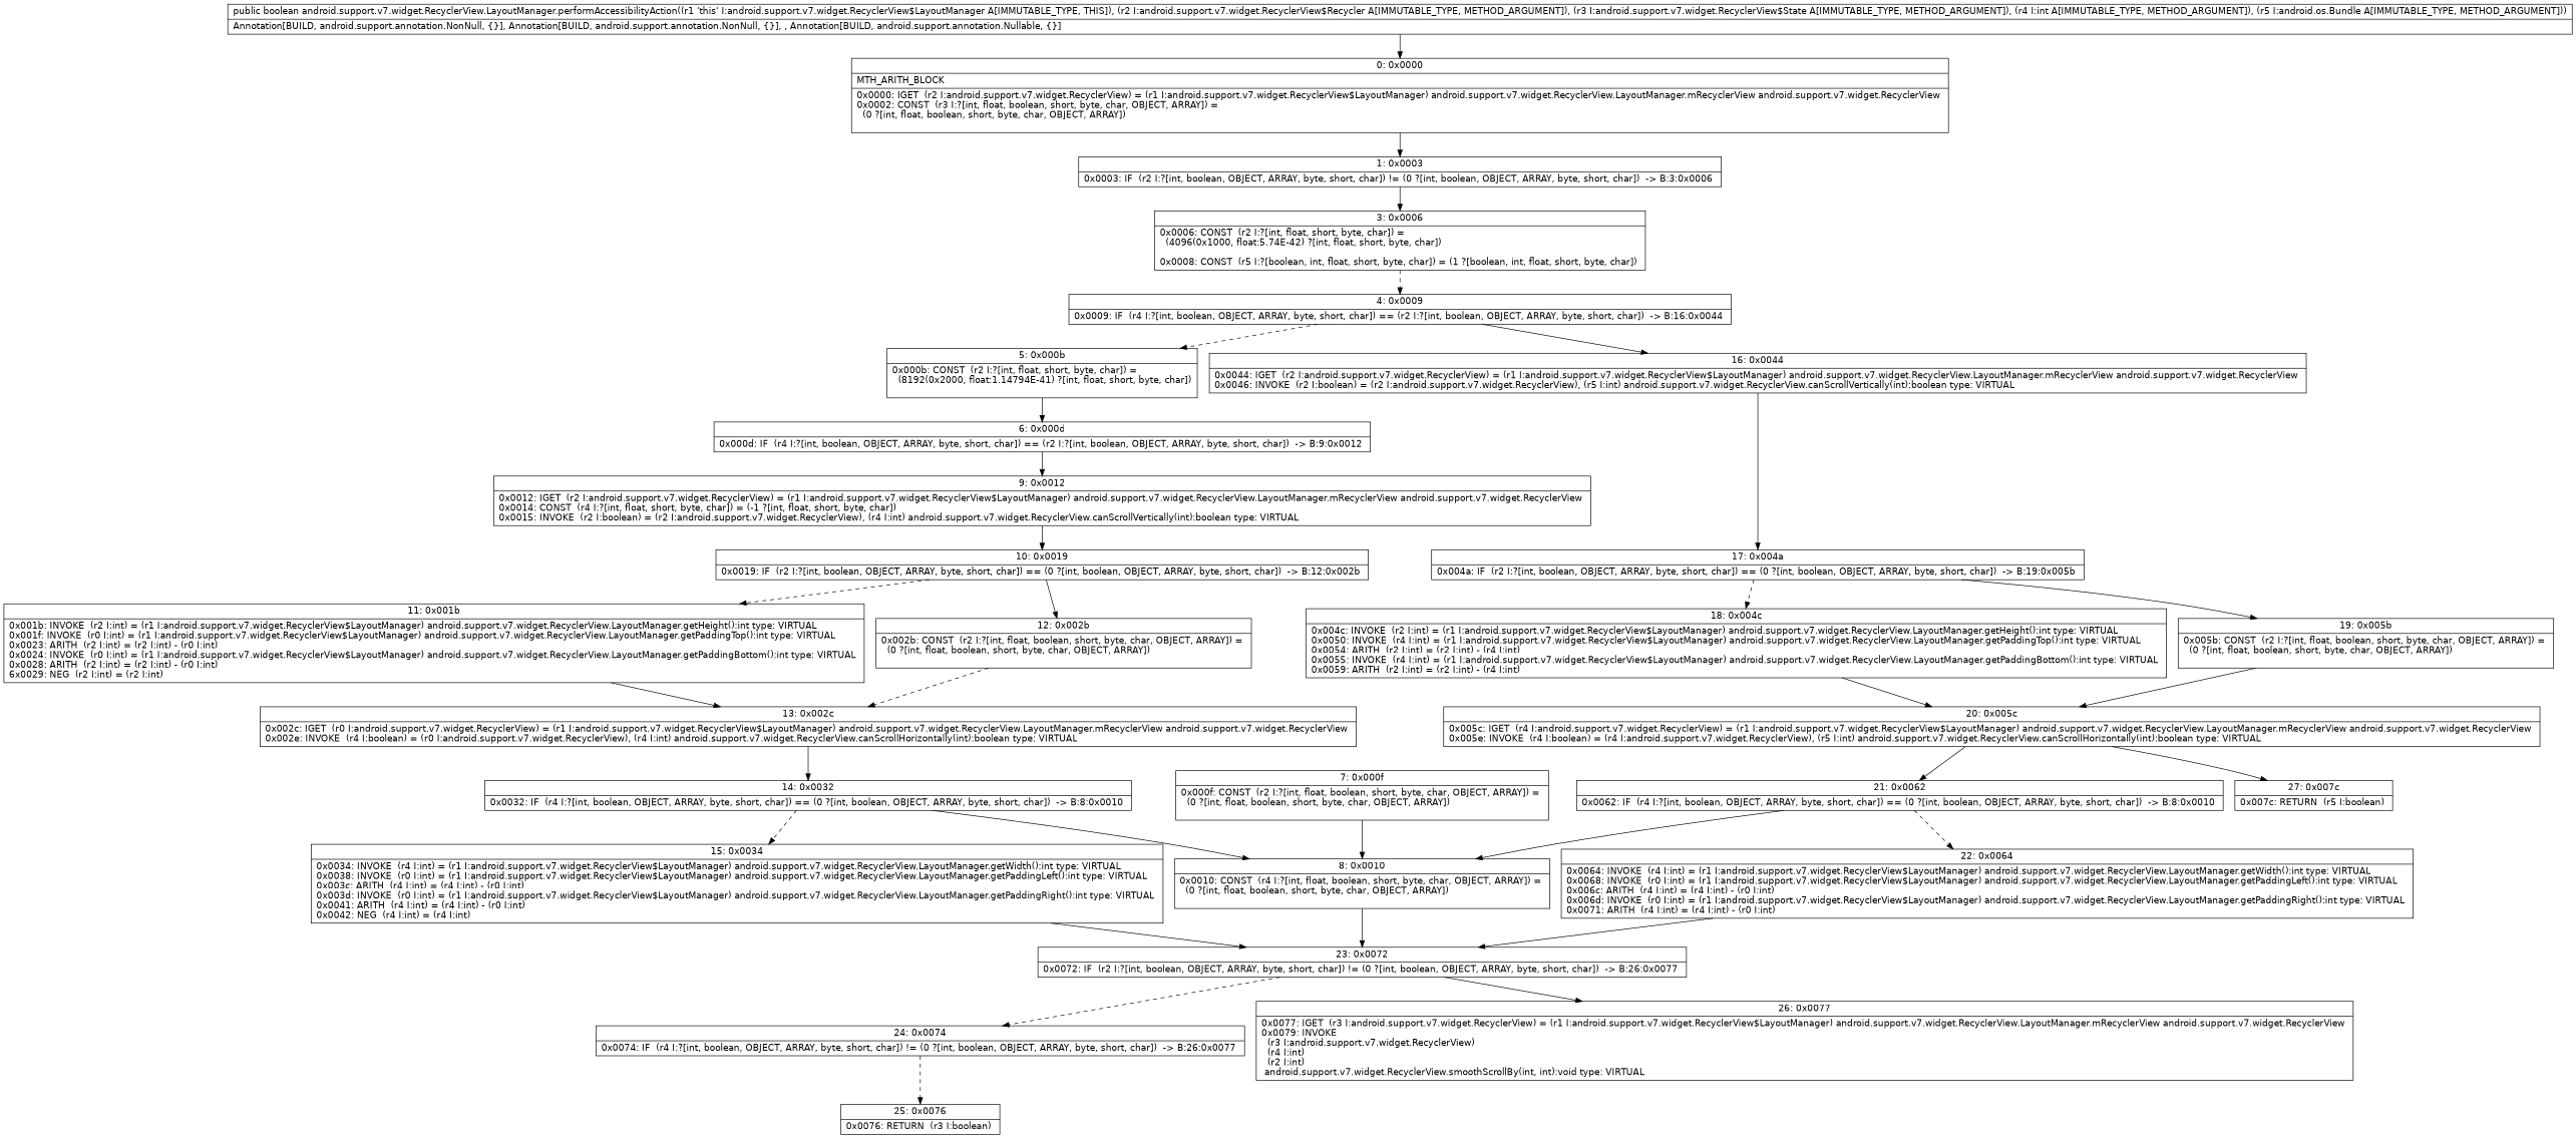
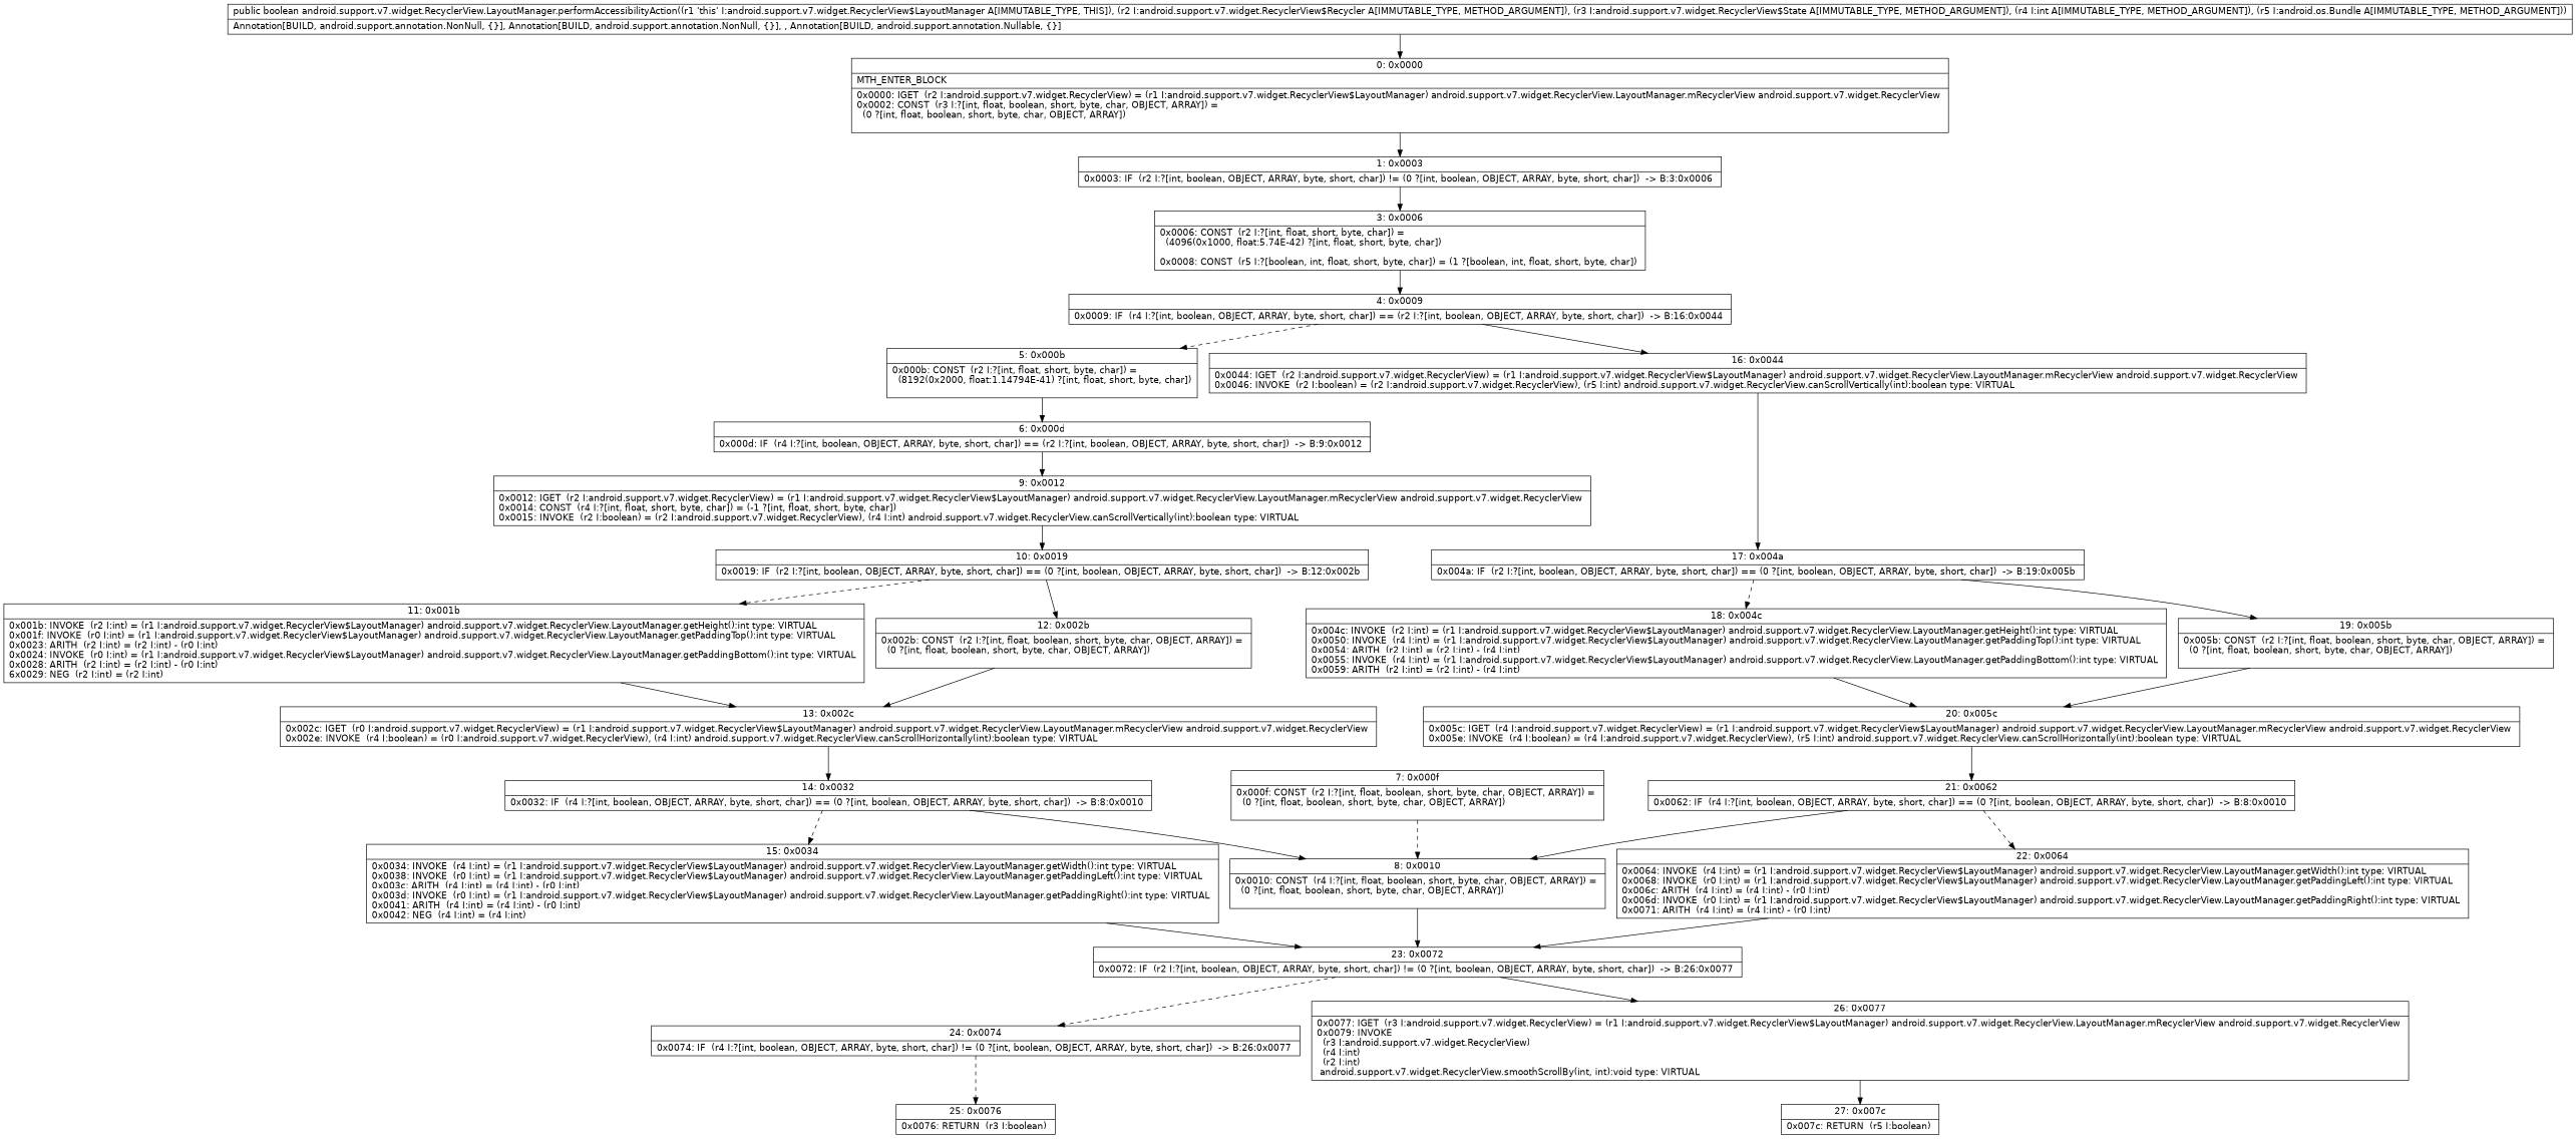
  digraph {
    fontname="DejaVu Sans"
    node [fontname="DejaVu Sans" shape=record]
    edge [fontname="DejaVu Sans"]
-   n1 [label="{0\:\ 0x0000|MTH_ARITH_BLOCK\l|0x0000: IGET  (r2 I:android.support.v7.widget.RecyclerView) = (r1 I:android.support.v7.widget.RecyclerView$LayoutManager) android.support.v7.widget.RecyclerView.LayoutManager.mRecyclerView android.support.v7.widget.RecyclerView \l0x0002: CONST  (r3 I:?[int, float, boolean, short, byte, char, OBJECT, ARRAY]) = \l  (0 ?[int, float, boolean, short, byte, char, OBJECT, ARRAY])\l \l}"]
+   n1 [label="{0\:\ 0x0000|MTH_ENTER_BLOCK\l|0x0000: IGET  (r2 I:android.support.v7.widget.RecyclerView) = (r1 I:android.support.v7.widget.RecyclerView$LayoutManager) android.support.v7.widget.RecyclerView.LayoutManager.mRecyclerView android.support.v7.widget.RecyclerView \l0x0002: CONST  (r3 I:?[int, float, boolean, short, byte, char, OBJECT, ARRAY]) = \l  (0 ?[int, float, boolean, short, byte, char, OBJECT, ARRAY])\l \l}"]
    n2 [label="{1\:\ 0x0003|0x0003: IF  (r2 I:?[int, boolean, OBJECT, ARRAY, byte, short, char]) != (0 ?[int, boolean, OBJECT, ARRAY, byte, short, char])  \-\> B:3:0x0006 \l}"]
    n3 [label="{3\:\ 0x0006|0x0006: CONST  (r2 I:?[int, float, short, byte, char]) = \l  (4096(0x1000, float:5.74E\-42) ?[int, float, short, byte, char])\l \l0x0008: CONST  (r5 I:?[boolean, int, float, short, byte, char]) = (1 ?[boolean, int, float, short, byte, char]) \l}"]
    n4 [label="{4\:\ 0x0009|0x0009: IF  (r4 I:?[int, boolean, OBJECT, ARRAY, byte, short, char]) == (r2 I:?[int, boolean, OBJECT, ARRAY, byte, short, char])  \-\> B:16:0x0044 \l}"]
    n5 [label="{5\:\ 0x000b|0x000b: CONST  (r2 I:?[int, float, short, byte, char]) = \l  (8192(0x2000, float:1.14794E\-41) ?[int, float, short, byte, char])\l \l}"]
    n6 [label="{16\:\ 0x0044|0x0044: IGET  (r2 I:android.support.v7.widget.RecyclerView) = (r1 I:android.support.v7.widget.RecyclerView$LayoutManager) android.support.v7.widget.RecyclerView.LayoutManager.mRecyclerView android.support.v7.widget.RecyclerView \l0x0046: INVOKE  (r2 I:boolean) = (r2 I:android.support.v7.widget.RecyclerView), (r5 I:int) android.support.v7.widget.RecyclerView.canScrollVertically(int):boolean type: VIRTUAL \l}"]
    n7 [label="{6\:\ 0x000d|0x000d: IF  (r4 I:?[int, boolean, OBJECT, ARRAY, byte, short, char]) == (r2 I:?[int, boolean, OBJECT, ARRAY, byte, short, char])  \-\> B:9:0x0012 \l}"]
    n8 [label="{17\:\ 0x004a|0x004a: IF  (r2 I:?[int, boolean, OBJECT, ARRAY, byte, short, char]) == (0 ?[int, boolean, OBJECT, ARRAY, byte, short, char])  \-\> B:19:0x005b \l}"]
    n9 [label="{9\:\ 0x0012|0x0012: IGET  (r2 I:android.support.v7.widget.RecyclerView) = (r1 I:android.support.v7.widget.RecyclerView$LayoutManager) android.support.v7.widget.RecyclerView.LayoutManager.mRecyclerView android.support.v7.widget.RecyclerView \l0x0014: CONST  (r4 I:?[int, float, short, byte, char]) = (\-1 ?[int, float, short, byte, char]) \l0x0015: INVOKE  (r2 I:boolean) = (r2 I:android.support.v7.widget.RecyclerView), (r4 I:int) android.support.v7.widget.RecyclerView.canScrollVertically(int):boolean type: VIRTUAL \l}"]
    n10 [label="{7\:\ 0x000f|0x000f: CONST  (r2 I:?[int, float, boolean, short, byte, char, OBJECT, ARRAY]) = \l  (0 ?[int, float, boolean, short, byte, char, OBJECT, ARRAY])\l \l}"]
    n11 [label="{8\:\ 0x0010|0x0010: CONST  (r4 I:?[int, float, boolean, short, byte, char, OBJECT, ARRAY]) = \l  (0 ?[int, float, boolean, short, byte, char, OBJECT, ARRAY])\l \l}"]
    n12 [label="{10\:\ 0x0019|0x0019: IF  (r2 I:?[int, boolean, OBJECT, ARRAY, byte, short, char]) == (0 ?[int, boolean, OBJECT, ARRAY, byte, short, char])  \-\> B:12:0x002b \l}"]
    n13 [label="{23\:\ 0x0072|0x0072: IF  (r2 I:?[int, boolean, OBJECT, ARRAY, byte, short, char]) != (0 ?[int, boolean, OBJECT, ARRAY, byte, short, char])  \-\> B:26:0x0077 \l}"]
    n14 [label="{24\:\ 0x0074|0x0074: IF  (r4 I:?[int, boolean, OBJECT, ARRAY, byte, short, char]) != (0 ?[int, boolean, OBJECT, ARRAY, byte, short, char])  \-\> B:26:0x0077 \l}"]
    n15 [label="{26\:\ 0x0077|0x0077: IGET  (r3 I:android.support.v7.widget.RecyclerView) = (r1 I:android.support.v7.widget.RecyclerView$LayoutManager) android.support.v7.widget.RecyclerView.LayoutManager.mRecyclerView android.support.v7.widget.RecyclerView \l0x0079: INVOKE  \l  (r3 I:android.support.v7.widget.RecyclerView)\l  (r4 I:int)\l  (r2 I:int)\l android.support.v7.widget.RecyclerView.smoothScrollBy(int, int):void type: VIRTUAL \l}"]
    n16 [label="{11\:\ 0x001b|0x001b: INVOKE  (r2 I:int) = (r1 I:android.support.v7.widget.RecyclerView$LayoutManager) android.support.v7.widget.RecyclerView.LayoutManager.getHeight():int type: VIRTUAL \l0x001f: INVOKE  (r0 I:int) = (r1 I:android.support.v7.widget.RecyclerView$LayoutManager) android.support.v7.widget.RecyclerView.LayoutManager.getPaddingTop():int type: VIRTUAL \l0x0023: ARITH  (r2 I:int) = (r2 I:int) \- (r0 I:int) \l0x0024: INVOKE  (r0 I:int) = (r1 I:android.support.v7.widget.RecyclerView$LayoutManager) android.support.v7.widget.RecyclerView.LayoutManager.getPaddingBottom():int type: VIRTUAL \l0x0028: ARITH  (r2 I:int) = (r2 I:int) \- (r0 I:int) \l6x0029: NEG  (r2 I:int) = (r2 I:int) \l}"]
    n17 [label="{12\:\ 0x002b|0x002b: CONST  (r2 I:?[int, float, boolean, short, byte, char, OBJECT, ARRAY]) = \l  (0 ?[int, float, boolean, short, byte, char, OBJECT, ARRAY])\l \l}"]
    n18 [label="{13\:\ 0x002c|0x002c: IGET  (r0 I:android.support.v7.widget.RecyclerView) = (r1 I:android.support.v7.widget.RecyclerView$LayoutManager) android.support.v7.widget.RecyclerView.LayoutManager.mRecyclerView android.support.v7.widget.RecyclerView \l0x002e: INVOKE  (r4 I:boolean) = (r0 I:android.support.v7.widget.RecyclerView), (r4 I:int) android.support.v7.widget.RecyclerView.canScrollHorizontally(int):boolean type: VIRTUAL \l}"]
    n19 [label="{14\:\ 0x0032|0x0032: IF  (r4 I:?[int, boolean, OBJECT, ARRAY, byte, short, char]) == (0 ?[int, boolean, OBJECT, ARRAY, byte, short, char])  \-\> B:8:0x0010 \l}"]
    n20 [label="{15\:\ 0x0034|0x0034: INVOKE  (r4 I:int) = (r1 I:android.support.v7.widget.RecyclerView$LayoutManager) android.support.v7.widget.RecyclerView.LayoutManager.getWidth():int type: VIRTUAL \l0x0038: INVOKE  (r0 I:int) = (r1 I:android.support.v7.widget.RecyclerView$LayoutManager) android.support.v7.widget.RecyclerView.LayoutManager.getPaddingLeft():int type: VIRTUAL \l0x003c: ARITH  (r4 I:int) = (r4 I:int) \- (r0 I:int) \l0x003d: INVOKE  (r0 I:int) = (r1 I:android.support.v7.widget.RecyclerView$LayoutManager) android.support.v7.widget.RecyclerView.LayoutManager.getPaddingRight():int type: VIRTUAL \l0x0041: ARITH  (r4 I:int) = (r4 I:int) \- (r0 I:int) \l0x0042: NEG  (r4 I:int) = (r4 I:int) \l}"]
    n21 [label="{18\:\ 0x004c|0x004c: INVOKE  (r2 I:int) = (r1 I:android.support.v7.widget.RecyclerView$LayoutManager) android.support.v7.widget.RecyclerView.LayoutManager.getHeight():int type: VIRTUAL \l0x0050: INVOKE  (r4 I:int) = (r1 I:android.support.v7.widget.RecyclerView$LayoutManager) android.support.v7.widget.RecyclerView.LayoutManager.getPaddingTop():int type: VIRTUAL \l0x0054: ARITH  (r2 I:int) = (r2 I:int) \- (r4 I:int) \l0x0055: INVOKE  (r4 I:int) = (r1 I:android.support.v7.widget.RecyclerView$LayoutManager) android.support.v7.widget.RecyclerView.LayoutManager.getPaddingBottom():int type: VIRTUAL \l0x0059: ARITH  (r2 I:int) = (r2 I:int) \- (r4 I:int) \l}"]
    n22 [label="{19\:\ 0x005b|0x005b: CONST  (r2 I:?[int, float, boolean, short, byte, char, OBJECT, ARRAY]) = \l  (0 ?[int, float, boolean, short, byte, char, OBJECT, ARRAY])\l \l}"]
    n23 [label="{20\:\ 0x005c|0x005c: IGET  (r4 I:android.support.v7.widget.RecyclerView) = (r1 I:android.support.v7.widget.RecyclerView$LayoutManager) android.support.v7.widget.RecyclerView.LayoutManager.mRecyclerView android.support.v7.widget.RecyclerView \l0x005e: INVOKE  (r4 I:boolean) = (r4 I:android.support.v7.widget.RecyclerView), (r5 I:int) android.support.v7.widget.RecyclerView.canScrollHorizontally(int):boolean type: VIRTUAL \l}"]
    n24 [label="{21\:\ 0x0062|0x0062: IF  (r4 I:?[int, boolean, OBJECT, ARRAY, byte, short, char]) == (0 ?[int, boolean, OBJECT, ARRAY, byte, short, char])  \-\> B:8:0x0010 \l}"]
    n25 [label="{22\:\ 0x0064|0x0064: INVOKE  (r4 I:int) = (r1 I:android.support.v7.widget.RecyclerView$LayoutManager) android.support.v7.widget.RecyclerView.LayoutManager.getWidth():int type: VIRTUAL \l0x0068: INVOKE  (r0 I:int) = (r1 I:android.support.v7.widget.RecyclerView$LayoutManager) android.support.v7.widget.RecyclerView.LayoutManager.getPaddingLeft():int type: VIRTUAL \l0x006c: ARITH  (r4 I:int) = (r4 I:int) \- (r0 I:int) \l0x006d: INVOKE  (r0 I:int) = (r1 I:android.support.v7.widget.RecyclerView$LayoutManager) android.support.v7.widget.RecyclerView.LayoutManager.getPaddingRight():int type: VIRTUAL \l0x0071: ARITH  (r4 I:int) = (r4 I:int) \- (r0 I:int) \l}"]
    n26 [label="{25\:\ 0x0076|0x0076: RETURN  (r3 I:boolean) \l}"]
    n27 [label="{27\:\ 0x007c|0x007c: RETURN  (r5 I:boolean) \l}"]
    n28 [label="{public boolean android.support.v7.widget.RecyclerView.LayoutManager.performAccessibilityAction((r1 'this' I:android.support.v7.widget.RecyclerView$LayoutManager A[IMMUTABLE_TYPE, THIS]), (r2 I:android.support.v7.widget.RecyclerView$Recycler A[IMMUTABLE_TYPE, METHOD_ARGUMENT]), (r3 I:android.support.v7.widget.RecyclerView$State A[IMMUTABLE_TYPE, METHOD_ARGUMENT]), (r4 I:int A[IMMUTABLE_TYPE, METHOD_ARGUMENT]), (r5 I:android.os.Bundle A[IMMUTABLE_TYPE, METHOD_ARGUMENT]))  | Annotation[BUILD, android.support.annotation.NonNull, \{\}], Annotation[BUILD, android.support.annotation.NonNull, \{\}], , Annotation[BUILD, android.support.annotation.Nullable, \{\}]\l}"]
    n1 -> n2
    n2 -> n3
-   n3 -> n4 [style=dashed]
+   n3 -> n4
    n4 -> n5 [style=dashed]
    n4 -> n6
    n5 -> n7
    n6 -> n8
    n7 -> n9
    n8 -> n21 [style=dashed]
    n8 -> n22
    n9 -> n12
-   n10 -> n11
+   n10 -> n11 [style=dashed]
    n11 -> n13
    n12 -> n16 [style=dashed]
    n12 -> n17
    n13 -> n14 [style=dashed]
    n13 -> n15
    n14 -> n26 [style=dashed]
-   n23 -> n27
+   n15 -> n27
    n16 -> n18
-   n17 -> n18 [style=dashed]
+   n17 -> n18
    n18 -> n19
    n19 -> n11
    n19 -> n20 [style=dashed]
    n20 -> n13
    n21 -> n23
    n22 -> n23
    n23 -> n24
    n24 -> n11
    n24 -> n25 [style=dashed]
    n25 -> n13
    n28 -> n1
  }
